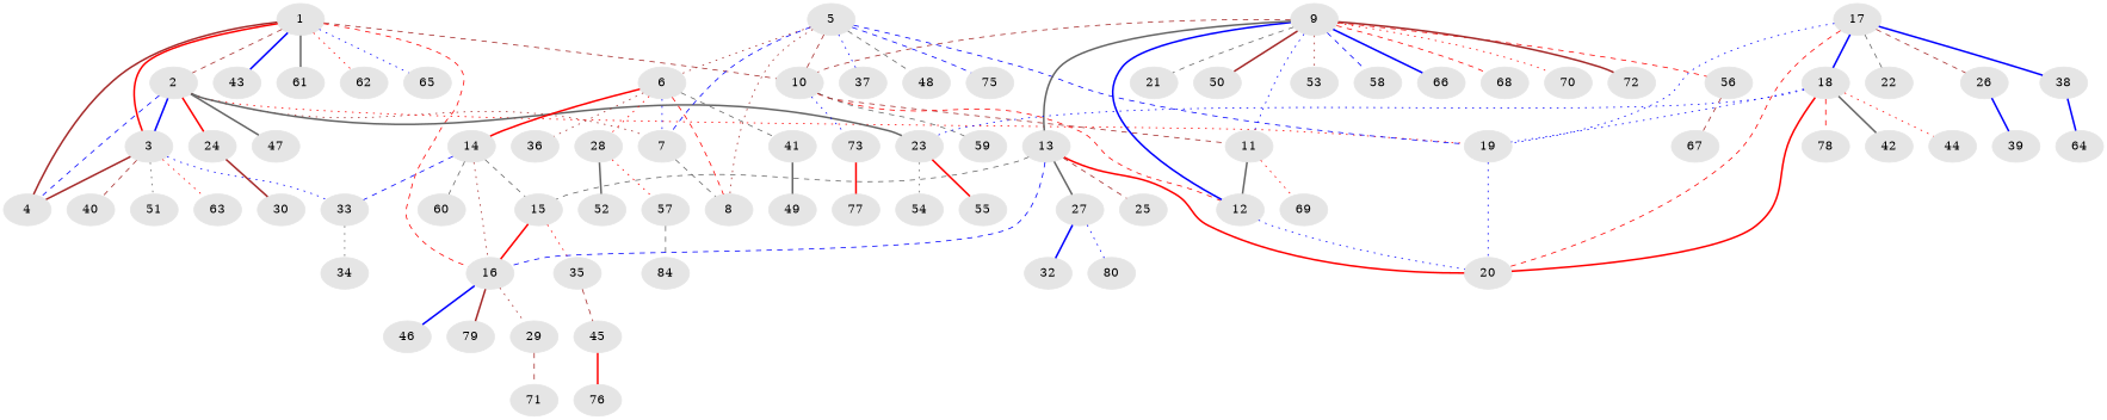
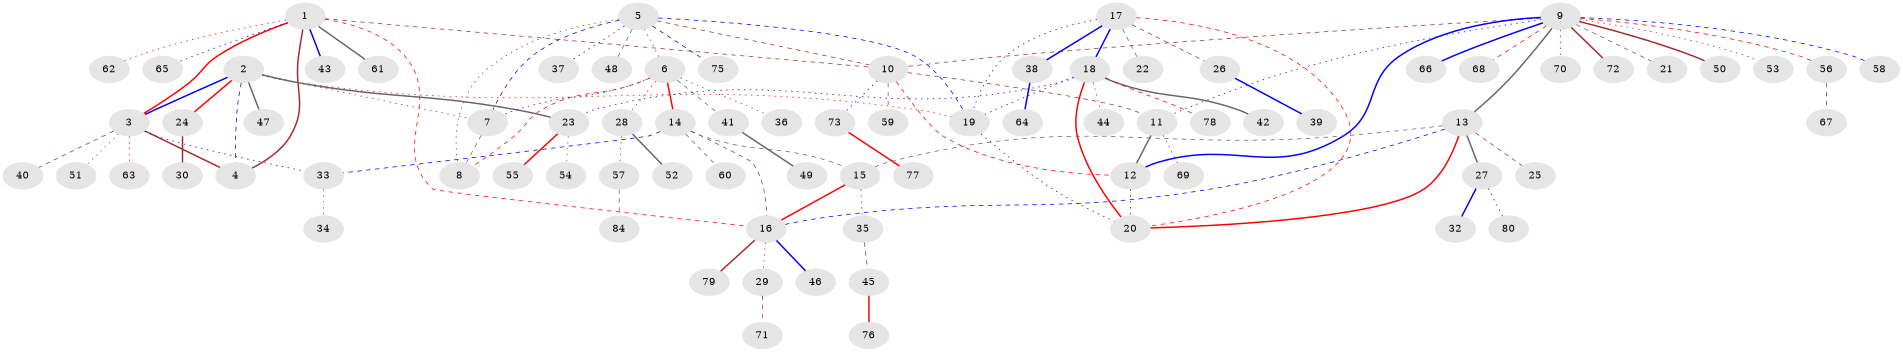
  graph {
    fontname="DejaVu Serif"
    node [color=gray90 fontname="DejaVu Serif" style=filled]
    edge [color=blue fontname="DejaVu Serif" style=dashed]
    1
    2
    3
    4
    10
    16
    43
    61
    62
    65
    7
    19
    23
    24
    47
    33
    40
    51
    63
    11
    12
    59
    73
    29
    46
    79
    8
    20
    54
    55
    30
    34
    5
    6
    37
    48
    75
    14
    28
    36
    41
    15
    60
    52
    57
    49
    9
    13
    21
    50
    53
    56
    58
    66
    68
    70
    72
    69
    25
    27
    67
    77
    35
    32
    80
    45
    71
    17
    18
    22
    26
    38
    42
    44
    78
    39
    64
    n78 [label=84]
    76
-   1 -- 2 [color=brown]
    1 -- 3 [color=red style=bold]
    1 -- 4 [color=brown style=bold]
    1 -- 10 [color=brown]
    1 -- 16 [color=red]
    1 -- 43 [style=bold]
    1 -- 61 [color=gray40 style=bold]
    1 -- 62 [color=red style=dotted]
    1 -- 65 [style=dotted]
    2 -- 3 [style=bold]
    2 -- 4
    2 -- 7 [color=brown style=dotted]
    2 -- 19 [color=red style=dotted]
    2 -- 23 [color=gray40 style=bold]
    2 -- 24 [color=red style=bold]
    2 -- 47 [color=gray40 style=bold]
    3 -- 4 [color=brown style=bold]
    3 -- 33 [style=dotted]
    3 -- 40 [color=brown]
    3 -- 51 [color=gray40 style=dotted]
    3 -- 63 [color=red style=dotted]
    10 -- 11 [color=brown]
    10 -- 12 [color=red]
    10 -- 59 [color=gray40]
    10 -- 73 [style=dotted]
    16 -- 29 [color=brown style=dotted]
    16 -- 46 [style=bold]
    16 -- 79 [color=brown style=bold]
    7 -- 8 [color=gray40]
    19 -- 20 [style=dotted]
    23 -- 54 [color=gray40 style=dotted]
    23 -- 55 [color=red style=bold]
    24 -- 30 [color=brown style=bold]
    33 -- 34 [color=gray40 style=dotted]
    11 -- 12 [color=gray40 style=bold]
    11 -- 69 [color=red style=dotted]
    12 -- 20 [style=dotted]
    73 -- 77 [color=red style=bold]
    29 -- 71 [color=brown]
    5 -- 10 [color=brown]
    5 -- 7
    5 -- 19
    5 -- 8 [color=brown style=dotted]
    5 -- 6 [color=brown style=dotted]
    5 -- 37 [style=dotted]
    5 -- 48 [color=gray40]
    5 -- 75
    6 -- 7 [style=dotted]
    6 -- 8 [color=red]
    6 -- 14 [color=red style=bold]
    6 -- 28 [color=red style=dotted]
    6 -- 36 [color=brown style=dotted]
    6 -- 41 [color=gray40]
-   14 -- 16 [color=brown style=dotted]
+   14 -- 16 [color=brown]
    14 -- 33
    14 -- 15 [color=gray40]
    14 -- 60 [color=gray40]
    28 -- 52 [color=gray40 style=bold]
    28 -- 57 [color=red style=dotted]
    41 -- 49 [color=gray40 style=bold]
    15 -- 16 [color=red style=bold]
    15 -- 35 [color=red style=dotted]
    57 -- n78 [color=gray40]
    9 -- 10 [color=brown]
    9 -- 11 [style=dotted]
    9 -- 12 [style=bold]
    9 -- 13 [color=gray40 style=bold]
    9 -- 21 [color=gray40]
    9 -- 50 [color=brown style=bold]
    9 -- 53 [color=brown style=dotted]
    9 -- 56 [color=red]
    9 -- 58
    9 -- 66 [style=bold]
    9 -- 68 [color=red]
    9 -- 70 [color=red style=dotted]
    9 -- 72 [color=brown style=bold]
    13 -- 16
    13 -- 20 [color=red style=bold]
    13 -- 15 [color=gray40]
    13 -- 25 [color=brown]
    13 -- 27 [color=gray40 style=bold]
    56 -- 67 [color=brown]
    27 -- 32 [style=bold]
    27 -- 80 [style=dotted]
    35 -- 45 [color=brown]
    45 -- 76 [color=red style=bold]
    17 -- 19 [style=dotted]
    17 -- 20 [color=red]
    17 -- 18 [style=bold]
    17 -- 22 [color=gray40]
    17 -- 26 [color=brown]
    17 -- 38 [style=bold]
    18 -- 19 [style=dotted]
    18 -- 23 [style=dotted]
    18 -- 20 [color=red style=bold]
    18 -- 42 [color=gray40 style=bold]
    18 -- 44 [color=red style=dotted]
    18 -- 78 [color=red]
    26 -- 39 [style=bold]
    38 -- 64 [style=bold]
  }
